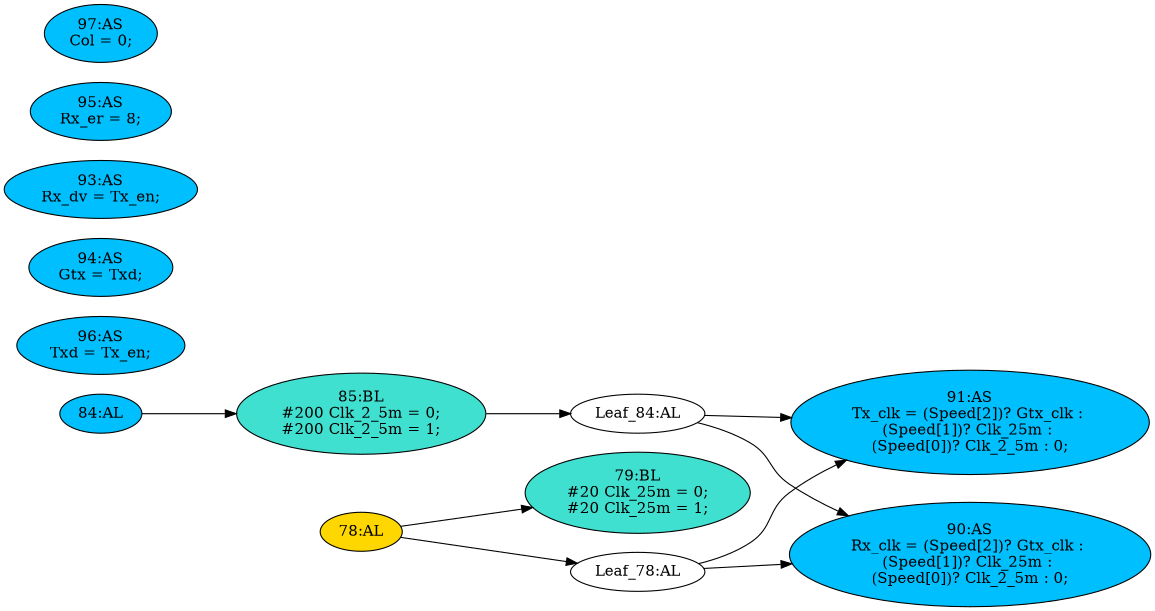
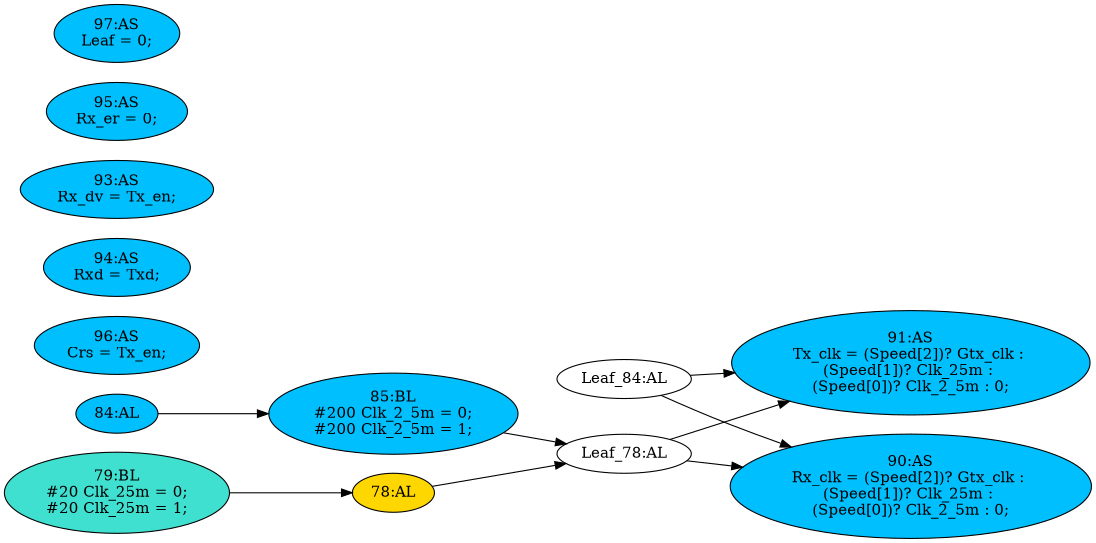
  strict digraph {
    rankdir=LR
    node [fillcolor=deepskyblue statements="[]" style=filled typ=Assign]
    n1 [ast="<pyverilog.vparser.ast.Assign object at 0x7fa9cb9312d0>" def_var="['Tx_clk']" label="91:AS\nTx_clk = (Speed[2])? Gtx_clk : \n(Speed[1])? Clk_25m : \n(Speed[0])? Clk_2_5m : 0;" use_var="['Speed', 'Gtx_clk', 'Speed', 'Clk_25m', 'Speed', 'Clk_2_5m']"]
-   n2 [ast="<pyverilog.vparser.ast.Assign object at 0x7fa9cb931ad0>" def_var="['Crs']" label="96:AS\nTxd = Tx_en;" use_var="['Tx_en']"]
-   n3 [ast="<pyverilog.vparser.ast.Block object at 0x7fa9cbd23050>" fillcolor=turquoise label="85:BL\n#200 Clk_2_5m = 0;\n#200 Clk_2_5m = 1;" statements="[<pyverilog.vparser.ast.BlockingSubstitution object at 0x7fa9cbd23c10>, <pyverilog.vparser.ast.BlockingSubstitution object at 0x7fa9cdab4a50>]" typ=Block]
+   n2 [ast="<pyverilog.vparser.ast.Assign object at 0x7fa9cb931ad0>" def_var="['Crs']" label="96:AS\nCrs = Tx_en;" use_var="['Tx_en']"]
+   n3 [ast="<pyverilog.vparser.ast.Block object at 0x7fa9cbd23050>" label="85:BL\n#200 Clk_2_5m = 0;\n#200 Clk_2_5m = 1;" statements="[<pyverilog.vparser.ast.BlockingSubstitution object at 0x7fa9cbd23c10>, <pyverilog.vparser.ast.BlockingSubstitution object at 0x7fa9cdab4a50>]" typ=Block]
    n4 [def_var="['Clk_2_5m']" label="Leaf_84:AL" fillcolor="" statements="" style="" typ=""]
    n5 [ast="<pyverilog.vparser.ast.Assign object at 0x7fa9cc004dd0>" def_var="['Rx_clk']" label="90:AS\nRx_clk = (Speed[2])? Gtx_clk : \n(Speed[1])? Clk_25m : \n(Speed[0])? Clk_2_5m : 0;" use_var="['Speed', 'Gtx_clk', 'Speed', 'Clk_25m', 'Speed', 'Clk_2_5m']"]
-   n6 [ast="<pyverilog.vparser.ast.Assign object at 0x7fa9cb931850>" def_var="['Rxd']" label="94:AS\nGtx = Txd;" use_var="['Txd']"]
+   n6 [ast="<pyverilog.vparser.ast.Assign object at 0x7fa9cb931850>" def_var="['Rxd']" label="94:AS\nRxd = Txd;" use_var="['Txd']"]
    n7 [ast="<pyverilog.vparser.ast.Block object at 0x7fa9cbd29d10>" fillcolor=turquoise label="79:BL\n#20 Clk_25m = 0;\n#20 Clk_25m = 1;" statements="[<pyverilog.vparser.ast.BlockingSubstitution object at 0x7fa9cbd29f10>, <pyverilog.vparser.ast.BlockingSubstitution object at 0x7fa9cbd3b110>]" typ=Block]
    n8 [def_var="['Clk_25m']" label="Leaf_78:AL" fillcolor="" statements="" style="" typ=""]
    n9 [ast="<pyverilog.vparser.ast.Assign object at 0x7fa9cb931710>" def_var="['Rx_dv']" label="93:AS\nRx_dv = Tx_en;" use_var="['Tx_en']"]
    n10 [ast="<pyverilog.vparser.ast.Always object at 0x7fa9cbd1ff10>" clk_sens=False fillcolor=gold label="78:AL" sens="[]" typ=Always use_var="[]"]
    n11 [ast="<pyverilog.vparser.ast.Always object at 0x7fa9cbd3b750>" clk_sens=False label="84:AL" sens="[]" typ=Always use_var="[]"]
-   n12 [ast="<pyverilog.vparser.ast.Assign object at 0x7fa9cb931990>" def_var="['Rx_er']" label="95:AS\nRx_er = 8;" use_var="[]"]
-   n13 [ast="<pyverilog.vparser.ast.Assign object at 0x7fa9cb931c10>" def_var="['Col']" label="97:AS\nCol = 0;" use_var="[]"]
-   n3 -> n4 [cond="[]" lineno=None]
+   n12 [ast="<pyverilog.vparser.ast.Assign object at 0x7fa9cb931990>" def_var="['Rx_er']" label="95:AS\nRx_er = 0;" use_var="[]"]
+   n13 [ast="<pyverilog.vparser.ast.Assign object at 0x7fa9cb931c10>" def_var="['Col']" label="97:AS\nLeaf = 0;" use_var="[]"]
+   n3 -> n8 [cond="[]" lineno=None]
    n4 -> n1
    n4 -> n5
    n8 -> n1
    n8 -> n5
-   n10 -> n7 [cond="[]" lineno=None]
+   n7 -> n10 [cond="[]" lineno=None]
    n10 -> n8 [cond="[]" lineno=None]
    n11 -> n3 [cond="[]" lineno=None]
  }
